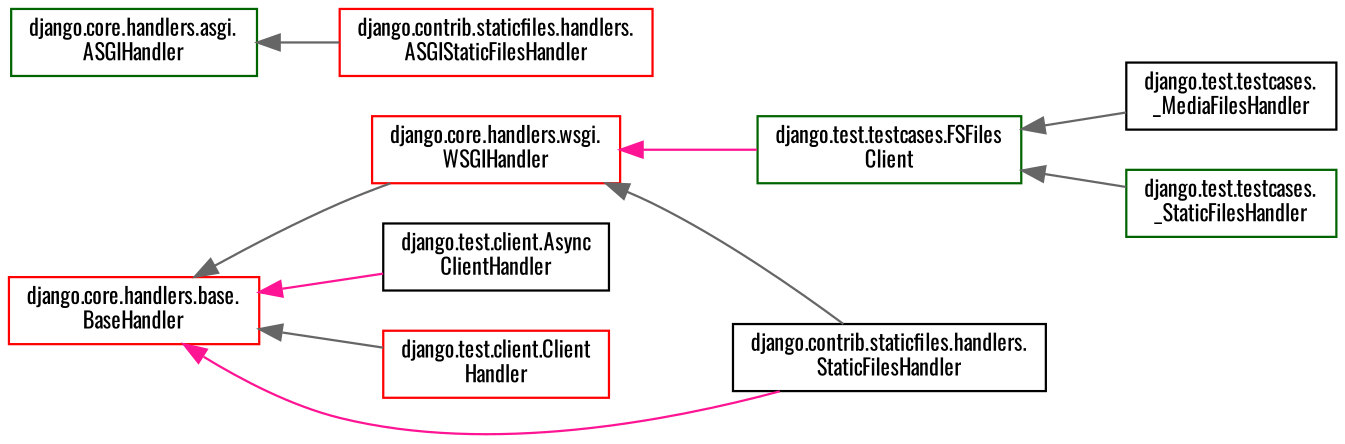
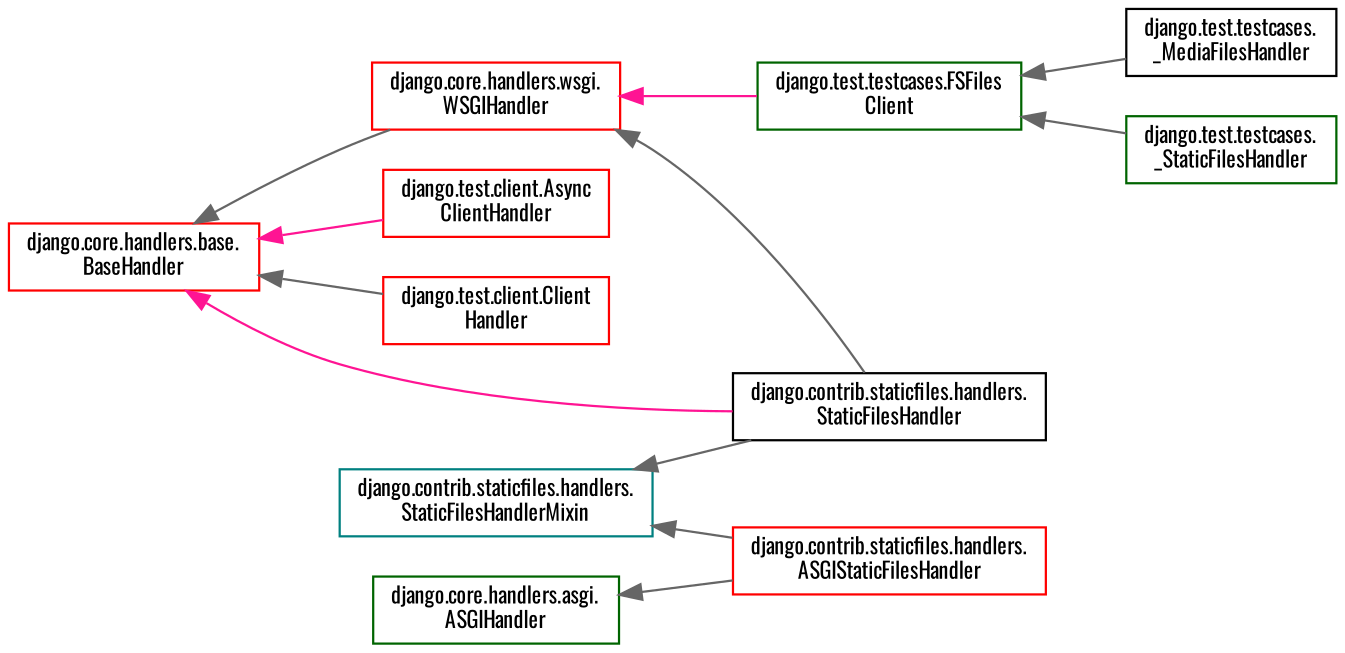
  digraph {
    fontname=Oswald
    rankdir=LR
    node [color=red fillcolor=white fontname=Oswald fontsize=10 shape=box style=filled]
    edge [color=gray40 dir=back fontname=Oswald fontsize=10 labelfontname=Helvetica labelfontsize=10 style=solid]
    n1 [height=0.2 label="django.core.handlers.base.\lBaseHandler" width=0.4]
    n2 [height=0.2 label="django.core.handlers.wsgi.\lWSGIHandler" width=0.4]
-   n3 [color=black height=0.2 label="django.test.client.Async\lClientHandler" width=0.4]
+   n3 [height=0.2 label="django.test.client.Async\lClientHandler" width=0.4]
    n4 [height=0.2 label="django.test.client.Client\lHandler" width=0.4]
    n5 [color=black height=0.2 label="django.contrib.staticfiles.handlers.\lStaticFilesHandler" width=0.4]
    n6 [color=darkgreen height=0.2 label="django.core.handlers.asgi.\lASGIHandler" width=0.4]
    n7 [height=0.2 label="django.contrib.staticfiles.handlers.\lASGIStaticFilesHandler" width=0.4]
    n8 [color=darkgreen height=0.2 label="django.test.testcases.FSFiles\lClient" width=0.4]
    n9 [color=black height=0.2 label="django.test.testcases.\l_MediaFilesHandler" width=0.4]
    n10 [color=darkgreen height=0.2 label="django.test.testcases.\l_StaticFilesHandler" width=0.4]
+   n11 [color=teal height=0.2 label="django.contrib.staticfiles.handlers.\lStaticFilesHandlerMixin" width=0.4]
    n1 -> n2
    n1 -> n3 [color=deeppink]
    n1 -> n4
    n1 -> n5 [color=deeppink]
    n2 -> n5
    n2 -> n8 [color=deeppink]
    n6 -> n7
    n8 -> n9
    n8 -> n10
+   n11 -> n5
+   n11 -> n7
  }
